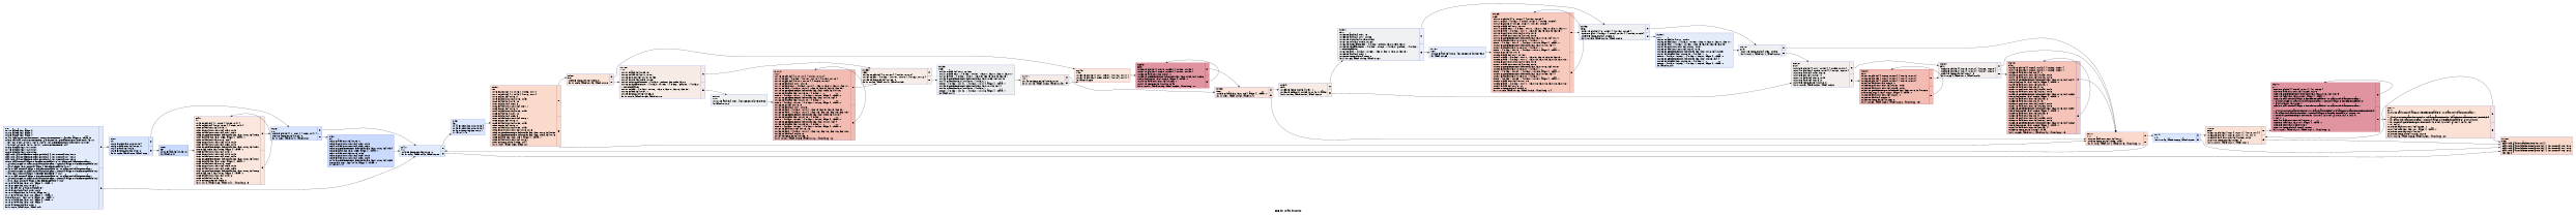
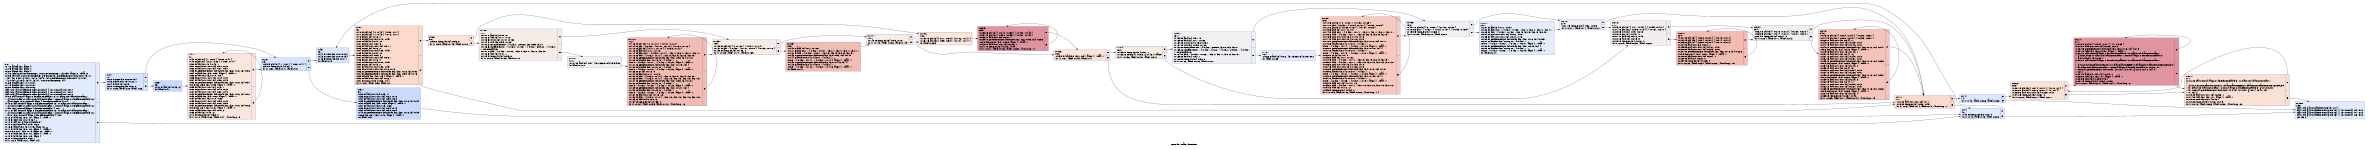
  digraph {
    label="CFG for 'main' function"
    rankdir=LR
    node [color="#3d50c3ff" fillcolor="#d9dce170" shape=record style=filled]
    edge [tailport=s0]
    n1 [fillcolor="#bbd1f870" label="{%0:\l  %1 = alloca i32, align 4\l  %2 = alloca i32, align 4\l  %3 = alloca i32, align 4\l  %4 = load %struct._IO_FILE*, %struct._IO_FILE** @stdin, align 8, !tbaa !3\l  %5 = tail call %struct._IO_FILE* @freopen(i8* getelementptr inbounds ([31 x\l... i8], [31 x i8]* @.str.1, i64 0, i64 0), i8* getelementptr inbounds ([2 x i8],\l... [2 x i8]* @.str.2, i64 0, i64 0), %struct._IO_FILE* %4)\l  %6 = bitcast i32* %1 to i8*\l  %7 = bitcast i32* %2 to i8*\l  %8 = bitcast i32* %3 to i8*\l  call void @llvm.lifetime.start.p0i8(i64 4, i8* nonnull %6) #12\l  call void @llvm.lifetime.start.p0i8(i64 4, i8* nonnull %7) #12\l  call void @llvm.lifetime.start.p0i8(i64 4, i8* nonnull %8) #12\l  %9 = call nonnull align 8 dereferenceable(16) %\"class.std::basic_istream\"*\l... @_ZNSirsERi(%\"class.std::basic_istream\"* nonnull align 8 dereferenceable(16)\l... @_ZSt3cin, i32* nonnull align 4 dereferenceable(4) %1)\l  %10 = call nonnull align 8 dereferenceable(16) %\"class.std::basic_istream\"*\l... @_ZNSirsERi(%\"class.std::basic_istream\"* nonnull align 8 dereferenceable(16)\l... %9, i32* nonnull align 4 dereferenceable(4) %2)\l  %11 = call nonnull align 8 dereferenceable(16) %\"class.std::basic_istream\"*\l... @_ZNSirsERi(%\"class.std::basic_istream\"* nonnull align 8 dereferenceable(16)\l... %10, i32* nonnull align 4 dereferenceable(4) %3)\l  %12 = load i32, i32* %1, align 4, !tbaa !7\l  %13 = zext i32 %12 to i64\l  %14 = call i8* @llvm.stacksave()\l  %15 = mul nuw i64 %13, %13\l  %16 = alloca i32, i64 %15, align 16\l  %17 = load i32, i32* %2, align 4, !tbaa !7\l  store i32 %17, i32* %16, align 16, !tbaa !7\l  %18 = load i32, i32* %1, align 4, !tbaa !7\l  %19 = load i32, i32* %3, align 4\l  %20 = icmp sgt i32 %18, 1\l  br i1 %20, label %21, label %41\l|{<s0>T|<s1>F}}"]
    n2 [fillcolor="#a5c3fe70" label="{%21:\l21:                                               \l  %22 = zext i32 %18 to i64\l  %23 = add nsw i64 %22, -1\l  %24 = and i64 %23, 1\l  %25 = icmp eq i32 %18, 2\l  br i1 %25, label %28, label %26\l|{<s0>T|<s1>F}}"]
    n3 [fillcolor="#bbd1f870" label="{%41:\l41:                                               \l  %42 = icmp sgt i32 %18, 0\l  br i1 %42, label %43, label %288\l|{<s0>T|<s1>F}}"]
    n4 [fillcolor="#a5c3fe70" label="{%28:\l28:                                               \l  %29 = phi i64 [ 1, %21 ], [ %68, %47 ]\l  %30 = icmp eq i64 %24, 0\l  br i1 %30, label %41, label %31\l|{<s0>T|<s1>F}}"]
    n5 [fillcolor="#88abfd70" label="{%26:\l26:                                               \l  %27 = and i64 %23, -2\l  br label %47\l}"]
    n6 [fillcolor="#abc8fd70" label="{%43:\l43:                                               \l  %44 = zext i32 %18 to i64\l  %45 = zext i32 %18 to i64\l  %46 = icmp eq i32 %12, 1\l  br label %75\l}"]
-   n7 [fillcolor="#f7a88970" label="{%288:\l288:                                              \l  call void @llvm.stackrestore(i8* %14)\l  call void @llvm.lifetime.end.p0i8(i64 4, i8* nonnull %8) #12\l  call void @llvm.lifetime.end.p0i8(i64 4, i8* nonnull %7) #12\l  call void @llvm.lifetime.end.p0i8(i64 4, i8* nonnull %6) #12\l  ret i32 0\l}"]
+   n7 [fillcolor="#bbd1f870" label="{%288:\l288:                                              \l  call void @llvm.stackrestore(i8* %14)\l  call void @llvm.lifetime.end.p0i8(i64 4, i8* nonnull %8) #12\l  call void @llvm.lifetime.end.p0i8(i64 4, i8* nonnull %7) #12\l  call void @llvm.lifetime.end.p0i8(i64 4, i8* nonnull %6) #12\l  ret i32 0\l}"]
    n8 [fillcolor="#88abfd70" label="{%31:\l31:                                               \l  %32 = add nsw i64 %29, -1\l  %33 = mul nuw nsw i64 %32, %13\l  %34 = add nuw nsw i64 %33, %32\l  %35 = getelementptr inbounds i32, i32* %16, i64 %34\l  %36 = load i32, i32* %35, align 4, !tbaa !7\l  %37 = add nsw i32 %19, %36\l  %38 = mul nuw nsw i64 %29, %13\l  %39 = add nuw nsw i64 %38, %29\l  %40 = getelementptr inbounds i32, i32* %16, i64 %39\l  store i32 %37, i32* %40, align 4, !tbaa !7\l  br label %41\l}"]
    n9 [fillcolor="#f3c7b170" label="{%47:\l47:                                               \l  %48 = phi i64 [ 1, %26 ], [ %68, %47 ]\l  %49 = phi i64 [ %27, %26 ], [ %69, %47 ]\l  %50 = add nsw i64 %48, -1\l  %51 = mul nuw nsw i64 %50, %13\l  %52 = add nuw nsw i64 %51, %50\l  %53 = getelementptr inbounds i32, i32* %16, i64 %52\l  %54 = load i32, i32* %53, align 4, !tbaa !7\l  %55 = add nsw i32 %19, %54\l  %56 = mul nuw nsw i64 %48, %13\l  %57 = add nuw nsw i64 %56, %48\l  %58 = getelementptr inbounds i32, i32* %16, i64 %57\l  store i32 %55, i32* %58, align 4, !tbaa !7\l  %59 = add nuw nsw i64 %48, 1\l  %60 = mul nuw nsw i64 %48, %13\l  %61 = add nuw nsw i64 %60, %48\l  %62 = getelementptr inbounds i32, i32* %16, i64 %61\l  %63 = load i32, i32* %62, align 4, !tbaa !7\l  %64 = add nsw i32 %19, %63\l  %65 = mul nuw nsw i64 %59, %13\l  %66 = add nuw nsw i64 %65, %59\l  %67 = getelementptr inbounds i32, i32* %16, i64 %66\l  store i32 %64, i32* %67, align 4, !tbaa !7\l  %68 = add nuw nsw i64 %48, 2\l  %69 = add i64 %49, -2\l  %70 = icmp eq i64 %69, 0\l  br i1 %70, label %28, label %47, !llvm.loop !9\l|{<s0>T|<s1>F}}"]
    n10 [fillcolor="#f7a88970" label="{%75:\l75:                                               \l  %76 = phi i64 [ 0, %43 ], [ %96, %71 ]\l  %77 = phi i64 [ 1, %43 ], [ %72, %71 ]\l  %78 = xor i64 %76, -1\l  %79 = add nsw i64 %78, %45\l  %80 = add i64 %79, -8\l  %81 = lshr i64 %80, 3\l  %82 = add nuw nsw i64 %81, 1\l  %83 = xor i64 %76, -1\l  %84 = add nsw i64 %83, %45\l  %85 = add i64 %84, -8\l  %86 = lshr i64 %85, 3\l  %87 = add nuw nsw i64 %86, 1\l  %88 = xor i64 %76, -1\l  %89 = add nsw i64 %88, %45\l  %90 = xor i64 %76, -1\l  %91 = add nsw i64 %90, %45\l  %92 = mul nuw nsw i64 %76, %13\l  %93 = getelementptr inbounds i32, i32* %16, i64 %92\l  %94 = getelementptr inbounds i32, i32* %93, i64 %76\l  %95 = load i32, i32* %94, align 4, !tbaa !7\l  %96 = add nuw nsw i64 %76, 1\l  %97 = icmp ult i64 %96, %44\l  br i1 %97, label %98, label %71\l|{<s0>T|<s1>F}}"]
    n11 [fillcolor="#f7a88970" label="{%71:\l71:                                               \l  %72 = add nuw nsw i64 %77, 1\l  %73 = icmp eq i64 %96, %45\l  br i1 %73, label %74, label %75, !llvm.loop !11\l|{<s0>T|<s1>F}}"]
    n12 [fillcolor="#f6bfa670" label="{%98:\l98:                                               \l  %99 = icmp ult i64 %89, 8\l  br i1 %89, label %149, label %100\l|{<s0>T|<s1>F}}"]
    n13 [fillcolor="#abc8fd70" label="{%74:\l74:                                               \l  br i1 %42, label %266, label %288\l|{<s0>T|<s1>F}}"]
    n14 [color="#b70d28ff" fillcolor="#f2cab570" label="{%149:\l149:                                              \l  %150 = phi i64 [ %77, %98 ], [ %102, %147 ]\l  %151 = phi i32 [ %95, %98 ], [ %104, %147 ]\l  br label %235\l}"]
    n15 [fillcolor="#ecd3c570" label="{%100:\l100:                                              \l  %101 = and i64 %89, -8\l  %102 = add i64 %77, %101\l  %103 = trunc i64 %101 to i32\l  %104 = sub i32 %95, %103\l  %105 = insertelement \<4 x i32\> poison, i32 %95, i32 0\l  %106 = shufflevector \<4 x i32\> %105, \<4 x i32\> poison, \<4 x i32\>\l... zeroinitializer\l  %107 = add \<4 x i32\> %106, \<i32 0, i32 -1, i32 -2, i32 -3\>\l  %108 = and i64 %87, 1\l  %109 = icmp ult i64 %85, 8\l  br i1 %109, label %135, label %110\l|{<s0>T|<s1>F}}"]
    n16 [fillcolor="#f7b99e70" label="{%266:\l266:                                              \l  %267 = phi i32 [ %274, %271 ], [ %18, %74 ]\l  %268 = phi i64 [ %273, %271 ], [ 0, %74 ]\l  %269 = mul nuw nsw i64 %268, %13\l  %270 = icmp sgt i32 %267, 0\l  br i1 %270, label %277, label %271\l|{<s0>T|<s1>F}}"]
    n17 [color="#b70d28ff" fillcolor="#b70d2870" label="{%277:\l277:                                              \l  %278 = phi i64 [ %284, %277 ], [ 0, %266 ]\l  %279 = add nuw nsw i64 %269, %278\l  %280 = getelementptr inbounds i32, i32* %16, i64 %279\l  %281 = load i32, i32* %280, align 4, !tbaa !7\l  %282 = call nonnull align 8 dereferenceable(8) %\"class.std::basic_ostream\"*\l... @_ZNSolsEi(%\"class.std::basic_ostream\"* nonnull align 8 dereferenceable(8)\l... @_ZSt4cout, i32 %281)\l  %283 = call nonnull align 8 dereferenceable(8) %\"class.std::basic_ostream\"*\l...\l... @_ZSt16__ostream_insertIcSt11char_traitsIcEERSt13basic_ostreamIT_T0_ES6_PKS3_l\l...(%\"class.std::basic_ostream\"* nonnull align 8 dereferenceable(8) %282, i8*\l... nonnull getelementptr inbounds ([2 x i8], [2 x i8]* @.str.3, i64 0, i64 0),\l... i64 1)\l  %284 = add nuw nsw i64 %278, 1\l  %285 = load i32, i32* %1, align 4, !tbaa !7\l  %286 = sext i32 %285 to i64\l  %287 = icmp slt i64 %284, %286\l  br i1 %287, label %277, label %271, !llvm.loop !21\l|{<s0>T|<s1>F}}"]
    n18 [fillcolor="#f7b99e70" label="{%271:\l271:                                              \l  %272 = call nonnull align 8 dereferenceable(8) %\"class.std::basic_ostream\"*\l...\l... @_ZSt16__ostream_insertIcSt11char_traitsIcEERSt13basic_ostreamIT_T0_ES6_PKS3_l\l...(%\"class.std::basic_ostream\"* nonnull align 8 dereferenceable(8) @_ZSt4cout,\l... i8* nonnull getelementptr inbounds ([2 x i8], [2 x i8]* @.str.4, i64 0, i64\l... 0), i64 1)\l  %273 = add nuw nsw i64 %268, 1\l  %274 = load i32, i32* %1, align 4, !tbaa !7\l  %275 = sext i32 %274 to i64\l  %276 = icmp slt i64 %273, %275\l  br i1 %276, label %266, label %288, !llvm.loop !20\l|{<s0>T|<s1>F}}"]
    n19 [color="#b70d28ff" fillcolor="#b70d2870" label="{%235:\l235:                                              \l  %236 = phi i64 [ %240, %235 ], [ %150, %149 ]\l  %237 = phi i32 [ %238, %235 ], [ %151, %149 ]\l  %238 = add nsw i32 %237, -1\l  %239 = getelementptr inbounds i32, i32* %93, i64 %236\l  store i32 %238, i32* %239, align 4, !tbaa !7\l  %240 = add nuw nsw i64 %236, 1\l  %241 = icmp eq i64 %240, %45\l  br i1 %241, label %152, label %235, !llvm.loop !17\l|{<s0>T|<s1>F}}"]
    n20 [fillcolor="#ecd3c570" label="{%135:\l135:                                              \l  %136 = phi i64 [ 0, %100 ], [ %131, %112 ]\l  %137 = phi \<4 x i32\> [ %107, %100 ], [ %132, %112 ]\l  %138 = icmp eq i64 %108, 0\l  br i1 %138, label %147, label %139\l|{<s0>T|<s1>F}}"]
    n21 [label="{%110:\l110:                                              \l  %111 = and i64 %87, 4611686018427387902\l  br label %112\l}"]
    n22 [fillcolor="#f6bfa670" label="{%152:\l152:                                              \l  %153 = load i32, i32* %94, align 4, !tbaa !7\l  br i1 %97, label %154, label %71\l|{<s0>T|<s1>F}}"]
    n23 [fillcolor="#ecd3c570" label="{%147:\l147:                                              \l  %148 = icmp eq i64 %89, %101\l  br i1 %148, label %152, label %149\l|{<s0>T|<s1>F}}"]
-   n24 [label="{%139:\l139:                                              \l  %140 = add i64 %77, %136\l  %141 = add nsw \<4 x i32\> %137, \<i32 -1, i32 -1, i32 -1, i32 -1\>\l  %142 = add \<4 x i32\> %137, \<i32 -5, i32 -5, i32 -5, i32 -5\>\l  %143 = getelementptr inbounds i32, i32* %93, i64 %140\l  %144 = bitcast i32* %143 to \<4 x i32\>*\l  store \<4 x i32\> %141, \<4 x i32\>* %144, align 4, !tbaa !7\l  %145 = getelementptr inbounds i32, i32* %143, i64 4\l  %146 = bitcast i32* %145 to \<4 x i32\>*\l  store \<4 x i32\> %142, \<4 x i32\>* %146, align 4, !tbaa !7\l  br label %147\l}"]
+   n24 [fillcolor="#e1675170" label="{%139:\l139:                                              \l  %140 = add i64 %77, %136\l  %141 = add nsw \<4 x i32\> %137, \<i32 -1, i32 -1, i32 -1, i32 -1\>\l  %142 = add \<4 x i32\> %137, \<i32 -5, i32 -5, i32 -5, i32 -5\>\l  %143 = getelementptr inbounds i32, i32* %93, i64 %140\l  %144 = bitcast i32* %143 to \<4 x i32\>*\l  store \<4 x i32\> %141, \<4 x i32\>* %144, align 4, !tbaa !7\l  %145 = getelementptr inbounds i32, i32* %143, i64 4\l  %146 = bitcast i32* %145 to \<4 x i32\>*\l  store \<4 x i32\> %142, \<4 x i32\>* %146, align 4, !tbaa !7\l  br label %147\l}"]
    n25 [fillcolor="#e1675170" label="{%112:\l112:                                              \l  %113 = phi i64 [ 0, %110 ], [ %131, %112 ]\l  %114 = phi \<4 x i32\> [ %107, %110 ], [ %132, %112 ]\l  %115 = phi i64 [ %111, %110 ], [ %133, %112 ]\l  %116 = add i64 %77, %113\l  %117 = add nsw \<4 x i32\> %114, \<i32 -1, i32 -1, i32 -1, i32 -1\>\l  %118 = add \<4 x i32\> %114, \<i32 -5, i32 -5, i32 -5, i32 -5\>\l  %119 = getelementptr inbounds i32, i32* %93, i64 %116\l  %120 = bitcast i32* %119 to \<4 x i32\>*\l  store \<4 x i32\> %117, \<4 x i32\>* %120, align 4, !tbaa !7\l  %121 = getelementptr inbounds i32, i32* %119, i64 4\l  %122 = bitcast i32* %121 to \<4 x i32\>*\l  store \<4 x i32\> %118, \<4 x i32\>* %122, align 4, !tbaa !7\l  %123 = or i64 %113, 8\l  %124 = add i64 %77, %123\l  %125 = add \<4 x i32\> %114, \<i32 -9, i32 -9, i32 -9, i32 -9\>\l  %126 = add \<4 x i32\> %114, \<i32 -13, i32 -13, i32 -13, i32 -13\>\l  %127 = getelementptr inbounds i32, i32* %93, i64 %124\l  %128 = bitcast i32* %127 to \<4 x i32\>*\l  store \<4 x i32\> %125, \<4 x i32\>* %128, align 4, !tbaa !7\l  %129 = getelementptr inbounds i32, i32* %127, i64 4\l  %130 = bitcast i32* %129 to \<4 x i32\>*\l  store \<4 x i32\> %126, \<4 x i32\>* %130, align 4, !tbaa !7\l  %131 = add nuw i64 %113, 16\l  %132 = add \<4 x i32\> %114, \<i32 -16, i32 -16, i32 -16, i32 -16\>\l  %133 = add i64 %115, -2\l  %134 = icmp eq i64 %133, 0\l  br i1 %134, label %135, label %112, !llvm.loop !12\l|{<s0>T|<s1>F}}"]
    n26 [fillcolor="#ecd3c570" label="{%154:\l154:                                              \l  %155 = icmp ugt i64 %91, 7\l  %156 = select i1 %155, i1 %46, i1 false\l  br i1 %156, label %157, label %212\l|{<s0>T|<s1>F}}"]
    n27 [label="{%157:\l157:                                              \l  %158 = and i64 %91, -8\l  %159 = add i64 %77, %158\l  %160 = trunc i64 %158 to i32\l  %161 = sub i32 %153, %160\l  %162 = insertelement \<4 x i32\> poison, i32 %153, i32 0\l  %163 = shufflevector \<4 x i32\> %162, \<4 x i32\> poison, \<4 x i32\>\l... zeroinitializer\l  %164 = add \<4 x i32\> %163, \<i32 0, i32 -1, i32 -2, i32 -3\>\l  %165 = and i64 %82, 1\l  %166 = icmp ult i64 %80, 8\l  br i1 %166, label %196, label %167\l|{<s0>T|<s1>F}}"]
    n28 [fillcolor="#e5d8d170" label="{%212:\l212:                                              \l  %213 = phi i64 [ %77, %154 ], [ %159, %210 ]\l  %214 = phi i32 [ %153, %154 ], [ %161, %210 ]\l  %215 = sub i64 %45, %213\l  %216 = xor i64 %213, -1\l  %217 = add i64 %216, %45\l  %218 = and i64 %215, 3\l  %219 = icmp eq i64 %218, 0\l  br i1 %219, label %231, label %220\l|{<s0>T|<s1>F}}"]
    n29 [label="{%196:\l196:                                              \l  %197 = phi i64 [ 0, %157 ], [ %192, %169 ]\l  %198 = phi \<4 x i32\> [ %164, %157 ], [ %193, %169 ]\l  %199 = icmp eq i64 %165, 0\l  br i1 %199, label %210, label %200\l|{<s0>T|<s1>F}}"]
    n30 [fillcolor="#c1d4f470" label="{%167:\l167:                                              \l  %168 = and i64 %82, 4611686018427387902\l  br label %169\l}"]
    n31 [fillcolor="#e5d8d170" label="{%231:\l231:                                              \l  %232 = phi i64 [ %213, %212 ], [ %228, %220 ]\l  %233 = phi i32 [ %214, %212 ], [ %224, %220 ]\l  %234 = icmp ult i64 %217, 3\l  br i1 %234, label %71, label %242\l|{<s0>T|<s1>F}}"]
    n32 [color="#b70d28ff" fillcolor="#e1675170" label="{%220:\l220:                                              \l  %221 = phi i64 [ %228, %220 ], [ %213, %212 ]\l  %222 = phi i32 [ %224, %220 ], [ %214, %212 ]\l  %223 = phi i64 [ %229, %220 ], [ %218, %212 ]\l  %224 = add nsw i32 %222, -1\l  %225 = mul nuw nsw i64 %221, %13\l  %226 = add nuw nsw i64 %225, %76\l  %227 = getelementptr inbounds i32, i32* %16, i64 %226\l  store i32 %224, i32* %227, align 4, !tbaa !7\l  %228 = add nuw nsw i64 %221, 1\l  %229 = add i64 %223, -1\l  %230 = icmp eq i64 %229, 0\l  br i1 %230, label %231, label %220, !llvm.loop !15\l|{<s0>T|<s1>F}}"]
    n33 [label="{%210:\l210:                                              \l  %211 = icmp eq i64 %91, %158\l  br i1 %211, label %71, label %212\l|{<s0>T|<s1>F}}"]
    n34 [fillcolor="#c1d4f470" label="{%200:\l200:                                              \l  %201 = add i64 %77, %197\l  %202 = add nsw \<4 x i32\> %198, \<i32 -1, i32 -1, i32 -1, i32 -1\>\l  %203 = add \<4 x i32\> %198, \<i32 -5, i32 -5, i32 -5, i32 -5\>\l  %204 = mul nuw nsw i64 %201, %13\l  %205 = add nuw nsw i64 %204, %76\l  %206 = getelementptr inbounds i32, i32* %16, i64 %205\l  %207 = bitcast i32* %206 to \<4 x i32\>*\l  store \<4 x i32\> %202, \<4 x i32\>* %207, align 4, !tbaa !7\l  %208 = getelementptr inbounds i32, i32* %206, i64 4\l  %209 = bitcast i32* %208 to \<4 x i32\>*\l  store \<4 x i32\> %203, \<4 x i32\>* %209, align 4, !tbaa !7\l  br label %210\l}"]
    n35 [fillcolor="#ef886b70" label="{%169:\l169:                                              \l  %170 = phi i64 [ 0, %167 ], [ %192, %169 ]\l  %171 = phi \<4 x i32\> [ %164, %167 ], [ %193, %169 ]\l  %172 = phi i64 [ %168, %167 ], [ %194, %169 ]\l  %173 = add i64 %77, %170\l  %174 = add nsw \<4 x i32\> %171, \<i32 -1, i32 -1, i32 -1, i32 -1\>\l  %175 = add \<4 x i32\> %171, \<i32 -5, i32 -5, i32 -5, i32 -5\>\l  %176 = mul nuw nsw i64 %173, %13\l  %177 = add nuw nsw i64 %176, %76\l  %178 = getelementptr inbounds i32, i32* %16, i64 %177\l  %179 = bitcast i32* %178 to \<4 x i32\>*\l  store \<4 x i32\> %174, \<4 x i32\>* %179, align 4, !tbaa !7\l  %180 = getelementptr inbounds i32, i32* %178, i64 4\l  %181 = bitcast i32* %180 to \<4 x i32\>*\l  store \<4 x i32\> %175, \<4 x i32\>* %181, align 4, !tbaa !7\l  %182 = or i64 %170, 8\l  %183 = add i64 %77, %182\l  %184 = add \<4 x i32\> %171, \<i32 -9, i32 -9, i32 -9, i32 -9\>\l  %185 = add \<4 x i32\> %171, \<i32 -13, i32 -13, i32 -13, i32 -13\>\l  %186 = mul nuw nsw i64 %183, %13\l  %187 = add nuw nsw i64 %186, %76\l  %188 = getelementptr inbounds i32, i32* %16, i64 %187\l  %189 = bitcast i32* %188 to \<4 x i32\>*\l  store \<4 x i32\> %184, \<4 x i32\>* %189, align 4, !tbaa !7\l  %190 = getelementptr inbounds i32, i32* %188, i64 4\l  %191 = bitcast i32* %190 to \<4 x i32\>*\l  store \<4 x i32\> %185, \<4 x i32\>* %191, align 4, !tbaa !7\l  %192 = add nuw i64 %170, 16\l  %193 = add \<4 x i32\> %171, \<i32 -16, i32 -16, i32 -16, i32 -16\>\l  %194 = add i64 %172, -2\l  %195 = icmp eq i64 %194, 0\l  br i1 %195, label %196, label %169, !llvm.loop !14\l|{<s0>T|<s1>F}}"]
    n36 [fillcolor="#e8765c70" label="{%242:\l242:                                              \l  %243 = phi i64 [ %264, %242 ], [ %232, %231 ]\l  %244 = phi i32 [ %260, %242 ], [ %233, %231 ]\l  %265 = add nsw i32 %244, -1\l  %246 = mul nuw nsw i64 %243, %13\l  %247 = add nuw nsw i64 %246, %76\l  %248 = getelementptr inbounds i32, i32* %16, i64 %247\l  store i32 %245, i32* %248, align 4, !tbaa !7\l  %249 = add nuw nsw i64 %243, 1\l  %250 = add nsw i32 %244, -2\l  %251 = mul nuw nsw i64 %249, %13\l  %252 = add nuw nsw i64 %251, %76\l  %253 = getelementptr inbounds i32, i32* %16, i64 %252\l  store i32 %250, i32* %253, align 4, !tbaa !7\l  %254 = add nuw nsw i64 %243, 2\l  %255 = add nsw i32 %244, -3\l  %256 = mul nuw nsw i64 %254, %13\l  %257 = add nuw nsw i64 %256, %76\l  %258 = getelementptr inbounds i32, i32* %16, i64 %257\l  store i32 %255, i32* %258, align 4, !tbaa !7\l  %259 = add nuw nsw i64 %243, 3\l  %260 = add nsw i32 %244, -4\l  %261 = mul nuw nsw i64 %259, %13\l  %262 = add nuw nsw i64 %261, %76\l  %263 = getelementptr inbounds i32, i32* %16, i64 %262\l  store i32 %260, i32* %263, align 4, !tbaa !7\l  %264 = add nuw nsw i64 %243, 4\l  %265 = icmp eq i64 %264, %45\l  br i1 %265, label %71, label %242, !llvm.loop !19\l|{<s0>T|<s1>F}}"]
    n1 -> n2
    n1 -> n3 [tailport=s1]
    n2 -> n4
    n2 -> n5 [tailport=s1]
    n3 -> n6
    n3 -> n7 [tailport=s1]
-   n4 -> n3
+   n4 -> n6
    n4 -> n8 [tailport=s1]
    n5 -> n9
    n6 -> n10
    n8 -> n3
    n9 -> n4
    n9 -> n9 [tailport=s1]
    n10 -> n11 [tailport=s1]
    n10 -> n12
    n11 -> n3 [tailport=s1]
    n11 -> n13
    n12 -> n14
    n12 -> n15 [tailport=s1]
    n13 -> n7 [tailport=s1]
    n13 -> n16
    n14 -> n19
    n15 -> n20
    n15 -> n21 [tailport=s1]
    n16 -> n17
-   n16 -> n7 [tailport=s1]
+   n16 -> n18 [tailport=s1]
    n17 -> n17
    n17 -> n18 [tailport=s1]
    n18 -> n7 [tailport=s1]
    n18 -> n16
    n19 -> n19 [tailport=s1]
    n19 -> n22
+   n20 -> n23
    n20 -> n24 [tailport=s1]
    n21 -> n25
    n22 -> n11 [tailport=s1]
    n22 -> n26
    n23 -> n14 [tailport=s1]
    n23 -> n22
    n24 -> n23
    n25 -> n20
    n25 -> n25 [tailport=s1]
    n26 -> n27
    n26 -> n28 [tailport=s1]
    n27 -> n29
    n27 -> n30 [tailport=s1]
    n28 -> n31
    n28 -> n32 [tailport=s1]
    n29 -> n33
    n29 -> n34 [tailport=s1]
    n30 -> n35
    n31 -> n11
    n31 -> n36 [tailport=s1]
    n32 -> n31
    n32 -> n32 [tailport=s1]
    n33 -> n11
    n33 -> n28 [tailport=s1]
    n34 -> n33
    n35 -> n29
    n35 -> n35 [tailport=s1]
    n36 -> n11
    n36 -> n36 [tailport=s1]
  }
